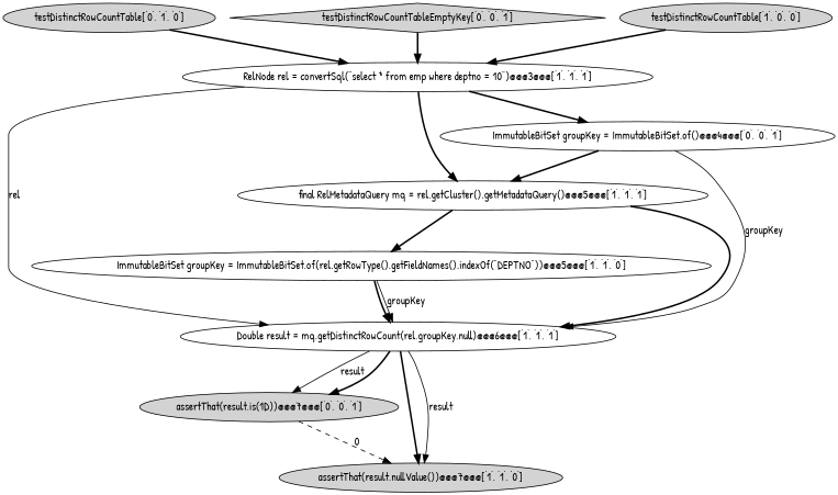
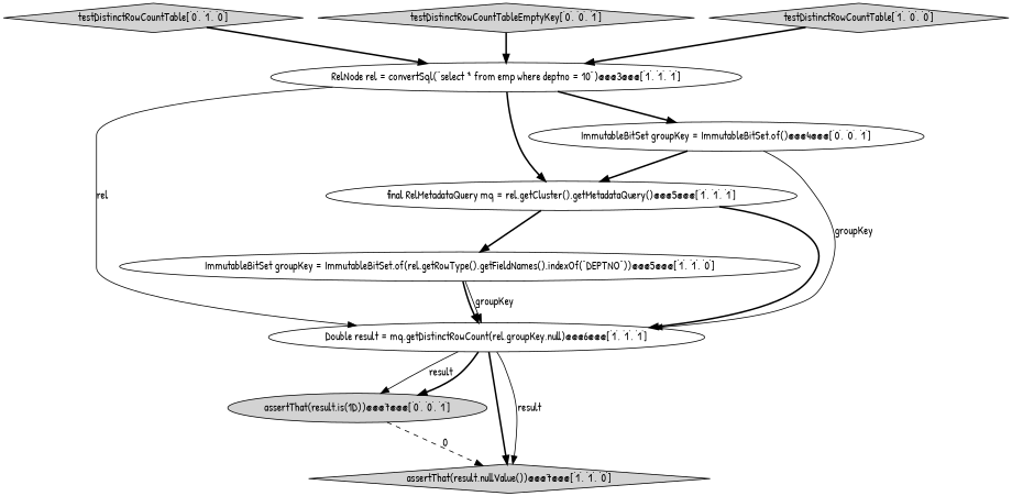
  digraph {
    fontname="Patrick Hand"
    node [fillcolor=white fontname="Patrick Hand" shape=ellipse style=filled]
    edge [fontname="Patrick Hand" style=bold]
    n1 [label="ImmutableBitSet groupKey = ImmutableBitSet.of(rel.getRowType().getFieldNames().indexOf(\"DEPTNO\"))@@@5@@@['1', '1', '0']"]
    n2 [label="Double result = mq.getDistinctRowCount(rel,groupKey,null)@@@6@@@['1', '1', '1']"]
    n3 [fillcolor=lightgray label="assertThat(result,is(1D))@@@7@@@['0', '0', '1']"]
-   n4 [fillcolor=lightgray label="assertThat(result,nullValue())@@@7@@@['1', '1', '0']"]
-   n5 [fillcolor=lightgray label="testDistinctRowCountTable['0', '1', '0']"]
+   n4 [fillcolor=lightgray label="assertThat(result,nullValue())@@@7@@@['1', '1', '0']" shape=diamond]
+   n5 [fillcolor=lightgray label="testDistinctRowCountTable['0', '1', '0']" shape=diamond]
    n6 [label="RelNode rel = convertSql(\"select * from emp where deptno = 10\")@@@3@@@['1', '1', '1']"]
    n7 [label="final RelMetadataQuery mq = rel.getCluster().getMetadataQuery()@@@5@@@['1', '1', '1']"]
    n8 [label="ImmutableBitSet groupKey = ImmutableBitSet.of()@@@4@@@['0', '0', '1']"]
    n9 [fillcolor=lightgray label="testDistinctRowCountTableEmptyKey['0', '0', '1']" shape=diamond]
-   n10 [fillcolor=lightgray label="testDistinctRowCountTable['1', '0', '0']"]
+   n10 [fillcolor=lightgray label="testDistinctRowCountTable['1', '0', '0']" shape=diamond]
    n1 -> n2
    n1 -> n2 [label=groupKey style=solid]
    n2 -> n3 [label=result style=solid]
    n2 -> n3
    n2 -> n4
    n2 -> n4 [label=result style=solid]
    n3 -> n4 [label=0 style=dashed]
    n5 -> n6
    n6 -> n2 [label=rel style=solid]
    n6 -> n7
    n6 -> n8
    n7 -> n1
    n7 -> n2
    n8 -> n2 [label=groupKey style=solid]
    n8 -> n7
    n9 -> n6
    n10 -> n6
  }
